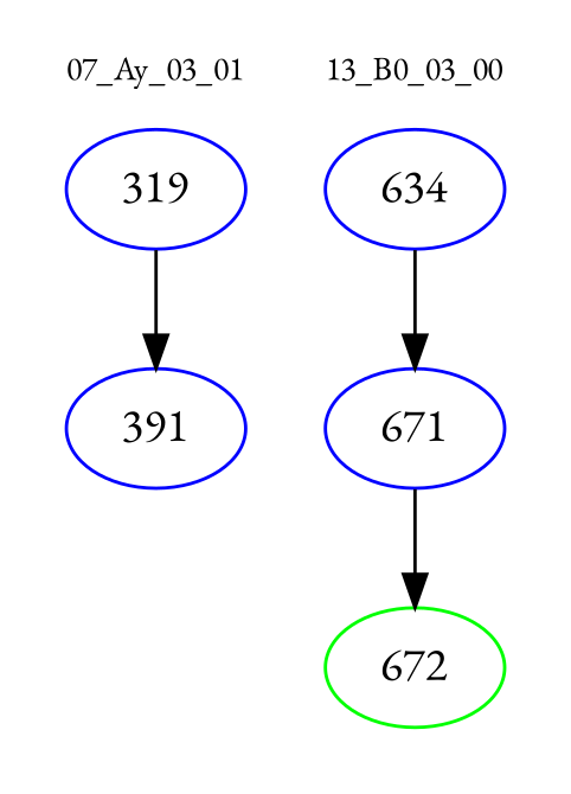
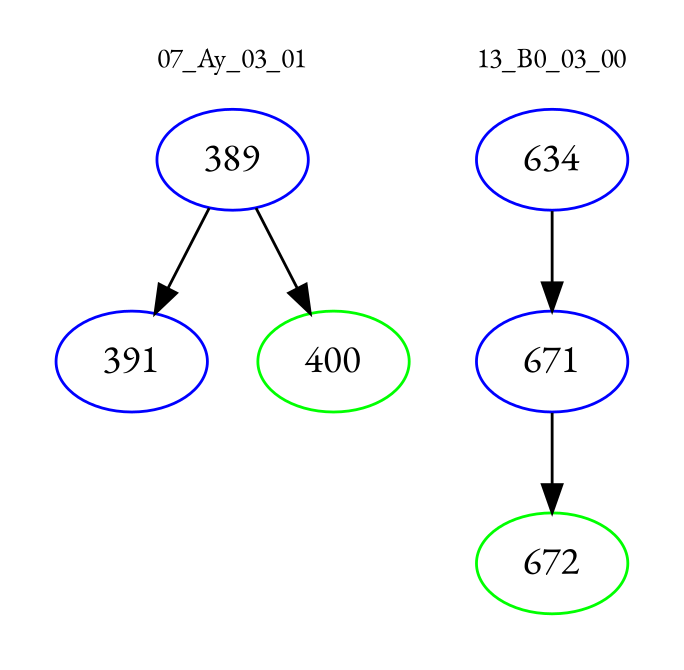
  digraph {
    fontname="EB Garamond"
    node [color=blue fontname="EB Garamond"]
    edge [color=black fontname="EB Garamond"]
-   n1 [label=319]
+   n1 [label=389]
    n2 [label=391]
+   n3 [color=green label=400]
    n4 [label=671]
    n5 [label=634]
    n6 [color=green label=672]
    subgraph cluster_1 {
      color=white
      fontsize=10
      label="07_Ay_03_01"
      n1
      n2
+     n3
    }
    subgraph cluster_2 {
      color=white
      fontsize=10
      label="13_B0_03_00"
      n4
      n5
      n6
    }
    n1 -> n2
+   n1 -> n3
    n4 -> n6
    n5 -> n4
  }
